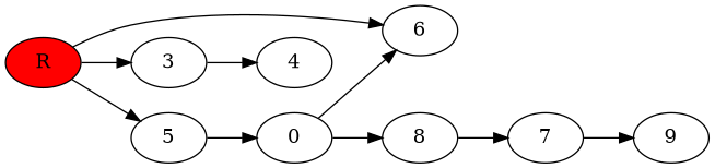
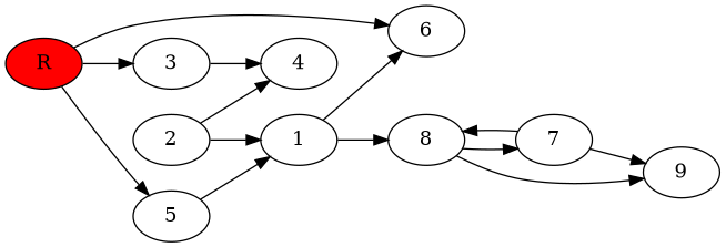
  digraph {
    rankdir=LR
-   1 [label=0]
+   1
    6
    8
    7
    9
+   2
    4
    3
    5
    R [fillcolor="#ff0000" style=filled]
    1 -> 6
    1 -> 8
    8 -> 7
+   8 -> 9
+   7 -> 8
    7 -> 9
+   2 -> 1
+   2 -> 4
    3 -> 4
    5 -> 1
    R -> 6
    R -> 3
    R -> 5
  }
